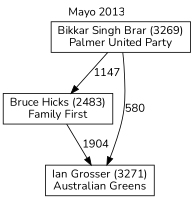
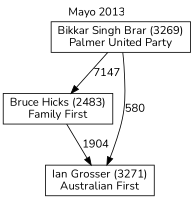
  digraph {
    fontname=Nunito
    label="Mayo 2013"
    labelloc=t
    mclimit=10
    node [fontname=Nunito shape=box]
    edge [fontname=Nunito]
    n1 [label="Bikkar Singh Brar (3269)\nPalmer United Party"]
    n2 [label="Bruce Hicks (2483)\nFamily First"]
-   n3 [label="Ian Grosser (3271)\nAustralian Greens"]
-   n1 -> n2 [label=1147]
+   n3 [label="Ian Grosser (3271)\nAustralian First"]
+   n1 -> n2 [label=7147]
    n1 -> n3 [label=580]
    n2 -> n3 [label=1904]
  }
